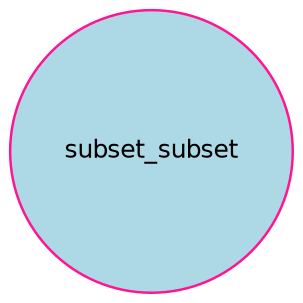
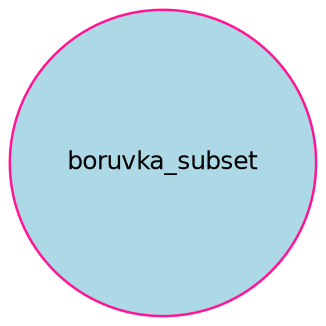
  digraph {
    rankdir=TB
-   n1 [color=deeppink fillcolor=lightblue fontname=Helvetica fontsize=10 height=0.2 label=subset_subset shape=circle style=filled width=0.4]
+   n1 [color=deeppink fillcolor=lightblue fontname=Helvetica fontsize=10 height=0.2 label=boruvka_subset shape=circle style=filled width=0.4]
  }
